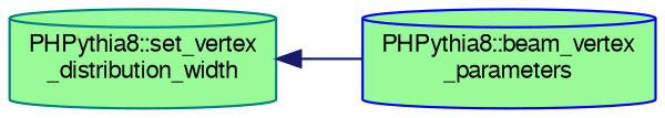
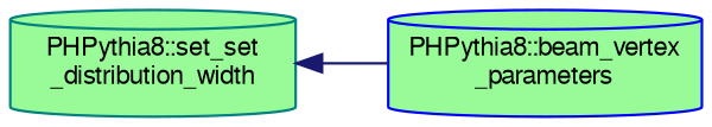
  digraph {
    rankdir=LR
    node [fillcolor=palegreen fontname=FreeSans fontsize=10 shape=cylinder style=filled]
-   n1 [color=teal fontcolor=black height=0.2 label="PHPythia8::set_vertex\l_distribution_width" width=0.4]
+   n1 [color=teal fontcolor=black height=0.2 label="PHPythia8::set_set\l_distribution_width" width=0.4]
    n2 [color=blue height=0.2 label="PHPythia8::beam_vertex\l_parameters" width=0.4]
    n1 -> n2 [color=midnightblue dir=back fontname=FreeSans fontsize=10 labelfontname=FreeSans labelfontsize=10 style=solid]
  }
